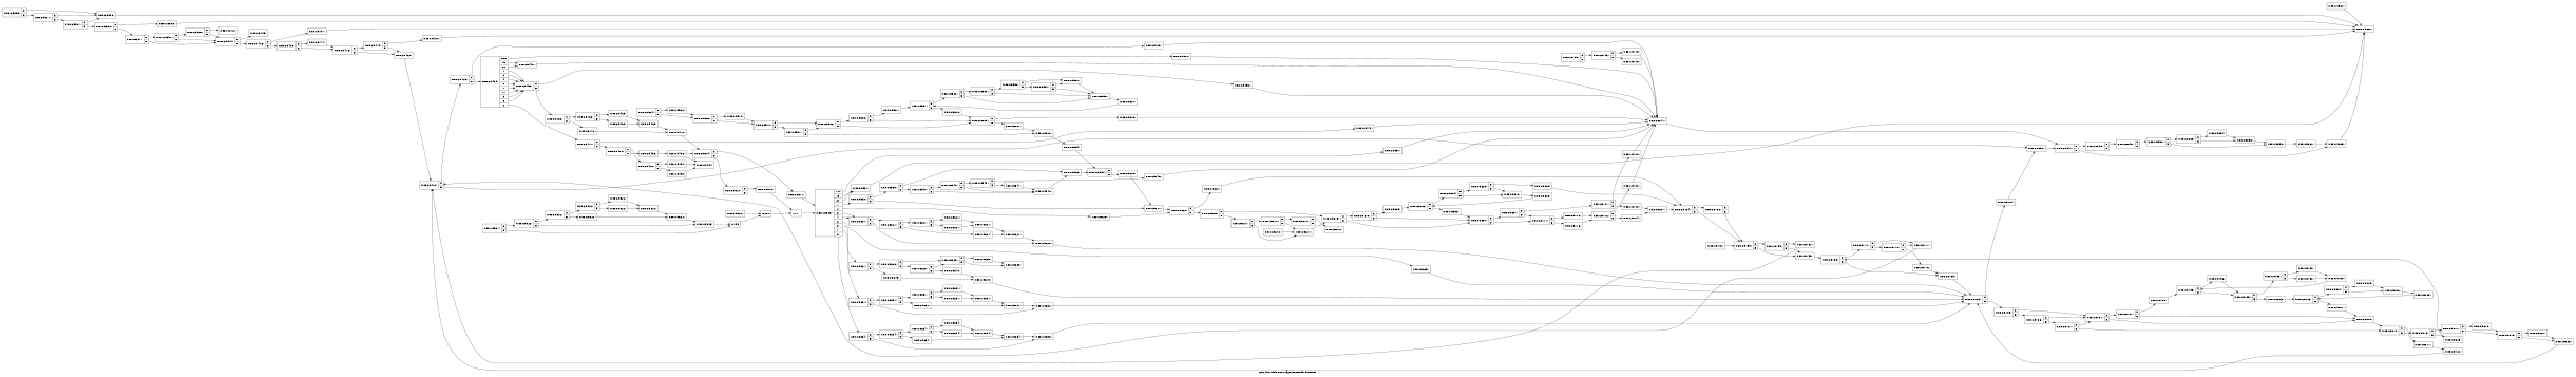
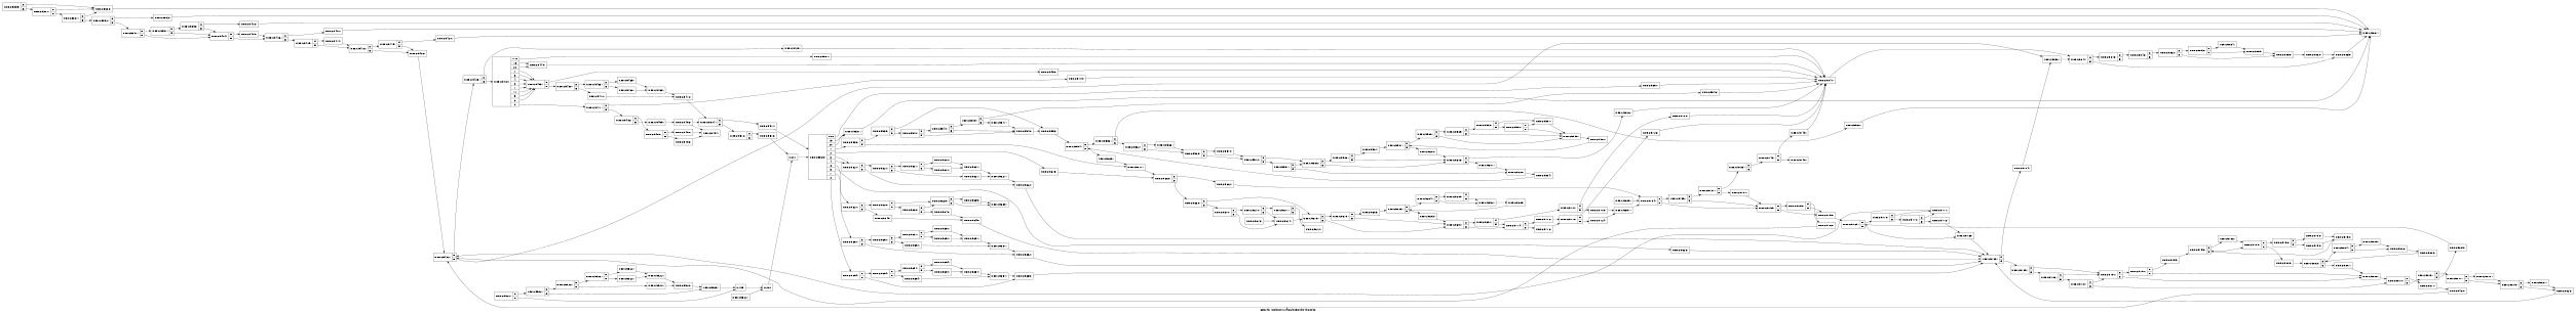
  digraph {
    label="CFG for 'xmlDOMWrapCloneNode' function"
    rankdir=LR
    node [shape=record]
    n1 [label="{tree.c:9359:|{<s0>T|<s1>F}}"]
    n2 [label="{tree.c:9388:}"]
    n3 [label="{tree.c:9387:|{<s0>T|<s1>F}}"]
    n4 [label="{tree.c:9867:}"]
    n5 [label="{tree.c:9387:|{<s0>T|<s1>F}}"]
    n6 [label="{tree.c:9392:|{<s0>T|<s1>F}}"]
    n7 [label="{tree.c:9393:}"]
    n8 [label="{tree.c:9397:|{<s0>T|<s1>F}}"]
    n9 [label="{tree.c:9397:|{<s0>T|<s1>F}}"]
    n10 [label="{tree.c:9404:|{<s0>T|<s1>F}}"]
    n11 [label="{tree.c:9398:|{<s0>T|<s1>F}}"]
    n12 [label="{tree.c:9405:}"]
    n13 [label="{tree.c:9406:|{<s0>T|<s1>F}}"]
    n14 [label="{tree.c:9402:}"]
    n15 [label="{tree.c:9407:}"]
    n16 [label="{tree.c:9409:|{<s0>T|<s1>F}}"]
    n17 [label="{tree.c:9414:}"]
    n18 [label="{tree.c:9416:|{<s0>T|<s1>F}}"]
    n19 [label="{tree.c:9419:|{<s0>T|<s1>F}}"]
    n20 [label="{tree.c:9422:}"]
    n21 [label="{tree.c:9420:}"]
    n22 [label="{tree.c:9422:|{<s0>T|<s1>F}}"]
    n23 [label="{tree.c:9423:|{<s0>T|<s1>F}}"]
    n24 [label="{tree.c:9838:}"]
    n25 [label="{tree.c:9429:}"]
    n26 [label="{tree.c:9434:|{<s0>tree|<s1>19|<s2>20|<s3>1|<s4>3|<s5>4|<s6>8|<s7>7|<s8>11|<s9>5|<s10>6|<s11>2}}"]
    n27 [label="{tree.c:9847:|{<s0>T|<s1>F}}"]
    n28 [label="{tree.c:9841:}"]
    n29 [label="{tree.c:9501:}"]
    n30 [label="{tree.c:9440:}"]
    n31 [label="{tree.c:9453:|{<s0>T|<s1>F}}"]
    n32 [label="{tree.c:9477:|{<s0>T|<s1>F}}"]
    n33 [label="{tree.c:9848:|{<s0>T|<s1>F}}"]
    n34 [label="{tree.c:9865:}"]
    n35 [label="{tree.c:9455:}"]
    n36 [label="{tree.c:9458:|{<s0>T|<s1>F}}"]
    n37 [label="{tree.c:9479:}"]
    n38 [label="{tree.c:9482:|{<s0>T|<s1>F}}"]
    n39 [label="{tree.c:9463:|{<s0>T|<s1>F}}"]
    n40 [label="{tree.c:9470:}"]
    n41 [label="{tree.c:9488:|{<s0>T|<s1>F}}"]
    n42 [label="{tree.c:9495:}"]
    n43 [label="{tree.c:9465:}"]
    n44 [label="{tree.c:9468:}"]
    n45 [label="{tree.c:9472:}"]
    n46 [label="{tree.c:9469:}"]
    n47 [label="{tree.c:9504:|{<s0>T|<s1>F}}"]
    n48 [label="{tree.c:9511:}"]
    n49 [label="{tree.c:9512:|{<s0>T|<s1>F}}"]
    n50 [label="{tree.c:9525:|{<s0>tree|<s1>19|<s2>20|<s3>1|<s4>2|<s5>3|<s6>4|<s7>6|<s8>5|<s9>7|<s10>8}}"]
    n51 [label="{tree.c:9518:}"]
    n52 [label="{tree.c:9490:}"]
    n53 [label="{tree.c:9493:}"]
    n54 [label="{tree.c:9496:}"]
    n55 [label="{tree.c:9494:}"]
    n56 [label="{tree.c:9657:}"]
    n57 [label="{tree.c:9531:}"]
    n58 [label="{tree.c:9533:|{<s0>T|<s1>F}}"]
    n59 [label="{tree.c:9615:}"]
    n60 [label="{tree.c:9621:|{<s0>T|<s1>F}}"]
    n61 [label="{tree.c:9625:}"]
    n62 [label="{tree.c:9627:|{<s0>T|<s1>F}}"]
    n63 [label="{tree.c:9651:|{<s0>T|<s1>F}}"]
    n64 [label="{tree.c:9654:|{<s0>T|<s1>F}}"]
    n65 [label="{%201}"]
    n66 [label="{tree.c:9539:|{<s0>T|<s1>F}}"]
    n67 [label="{tree.c:9611:}"]
    n68 [label="{tree.c:9660:|{<s0>T|<s1>F}}"]
    n69 [label="{tree.c:9621:|{<s0>T|<s1>F}}"]
    n70 [label="{tree.c:9622:}"]
    n71 [label="{tree.c:9783:|{<s0>T|<s1>F}}"]
    n72 [label="{tree.c:9628:|{<s0>T|<s1>F}}"]
    n73 [label="{tree.c:9645:}"]
    n74 [label="{tree.c:9651:|{<s0>T|<s1>F}}"]
    n75 [label="{tree.c:9652:}"]
    n76 [label="{tree.c:9654:|{<s0>T|<s1>F}}"]
    n77 [label="{tree.c:9655:}"]
    n78 [label="{tree.c:9520:}"]
    n79 [label="{%200}"]
    n80 [label="{tree.c:9521:|{<s0>T|<s1>F}}"]
    n81 [label="{tree.c:9522:|{<s0>T|<s1>F}}"]
    n82 [label="{%199}"]
    n83 [label="{tree.c:9522:|{<s0>T|<s1>F}}"]
    n84 [label="{tree.c:9523:}"]
    n85 [label="{tree.c:9522:|{<s0>T|<s1>F}}"]
    n86 [label="{tree.c:9522:}"]
    n87 [label="{tree.c:9522:}"]
    n88 [label="{tree.c:9522:}"]
    n89 [label="{tree.c:9522:}"]
    n90 [label="{tree.c:9522:}"]
    n91 [label="{tree.c:9553:}"]
    n92 [label="{tree.c:9540:|{<s0>T|<s1>F}}"]
    n93 [label="{tree.c:9661:}"]
    n94 [label="{tree.c:9669:|{<s0>T|<s1>F}}"]
    n95 [label="{tree.c:9621:|{<s0>T|<s1>F}}"]
    n96 [label="{tree.c:9621:}"]
    n97 [label="{tree.c:9784:}"]
    n98 [label="{tree.c:9785:|{<s0>T|<s1>F}}"]
    n99 [label="{tree.c:9629:|{<s0>T|<s1>F}}"]
    n100 [label="{tree.c:9628:|{<s0>T|<s1>F}}"]
    n101 [label="{tree.c:9649:}"]
    n102 [label="{tree.c:9651:|{<s0>T|<s1>F}}"]
    n103 [label="{tree.c:9651:}"]
    n104 [label="{tree.c:9654:|{<s0>T|<s1>F}}"]
    n105 [label="{tree.c:9654:}"]
    n106 [label="{tree.c:9554:|{<s0>T|<s1>F}}"]
    n107 [label="{tree.c:9540:|{<s0>T|<s1>F}}"]
    n108 [label="{tree.c:9548:}"]
+   n109 [label="{tree.c:9558:|{<s0>T|<s1>F}}"]
    n110 [label="{tree.c:9609:}"]
    n111 [label="{tree.c:9545:|{<s0>T|<s1>F}}"]
    n112 [label="{tree.c:9546:}"]
    n113 [label="{tree.c:9547:}"]
    n114 [label="{tree.c:9560:}"]
    n115 [label="{tree.c:9564:|{<s0>T|<s1>F}}"]
    n116 [label="{tree.c:9568:}"]
    n117 [label="{tree.c:9569:|{<s0>T|<s1>F}}"]
    n118 [label="{tree.c:9570:}"]
    n119 [label="{tree.c:9572:|{<s0>T|<s1>F}}"]
    n120 [label="{tree.c:9586:|{<s0>T|<s1>F}}"]
    n121 [label="{tree.c:9581:|{<s0>T|<s1>F}}"]
    n122 [label="{tree.c:9586:|{<s0>T|<s1>F}}"]
    n123 [label="{tree.c:9605:|{<s0>T|<s1>F}}"]
    n124 [label="{tree.c:9608:}"]
    n125 [label="{tree.c:9587:}"]
    n126 [label="{tree.c:9606:}"]
    n127 [label="{tree.c:9607:}"]
    n128 [label="{tree.c:9554:}"]
    n129 [label="{tree.c:9587:|{<s0>T|<s1>F}}"]
    n130 [label="{tree.c:9588:|{<s0>T|<s1>F}}"]
    n131 [label="{tree.c:9600:}"]
    n132 [label="{tree.c:9589:|{<s0>T|<s1>F}}"]
    n133 [label="{tree.c:9599:}"]
    n134 [label="{tree.c:9590:|{<s0>T|<s1>F}}"]
    n135 [label="{tree.c:9587:}"]
    n136 [label="{tree.c:9597:}"]
    n137 [label="{tree.c:9591:|{<s0>T|<s1>F}}"]
    n138 [label="{tree.c:9734:|{<s0>T|<s1>F}}"]
    n139 [label="{tree.c:9679:|{<s0>T|<s1>F}}"]
    n140 [label="{tree.c:9670:|{<s0>T|<s1>F}}"]
    n141 [label="{tree.c:9621:}"]
    n142 [label="{tree.c:9621:}"]
    n143 [label="{tree.c:9621:}"]
    n144 [label="{tree.c:9621:}"]
    n145 [label="{tree.c:9791:|{<s0>T|<s1>F}}"]
    n146 [label="{tree.c:9786:|{<s0>T|<s1>F}}"]
    n147 [label="{tree.c:9635:}"]
    n148 [label="{tree.c:9639:}"]
    n149 [label="{tree.c:9640:}"]
    n150 [label="{tree.c:9651:}"]
    n151 [label="{tree.c:9651:}"]
    n152 [label="{tree.c:9651:}"]
    n153 [label="{tree.c:9651:}"]
    n154 [label="{tree.c:9654:}"]
    n155 [label="{tree.c:9654:}"]
    n156 [label="{tree.c:9654:}"]
    n157 [label="{tree.c:9654:}"]
    n158 [label="{tree.c:9735:|{<s0>T|<s1>F}}"]
    n159 [label="{tree.c:9759:|{<s0>T|<s1>F}}"]
    n160 [label="{tree.c:9679:|{<s0>T|<s1>F}}"]
    n161 [label="{tree.c:9697:|{<s0>T|<s1>F}}"]
    n162 [label="{tree.c:9670:|{<s0>T|<s1>F}}"]
    n163 [label="{tree.c:9674:}"]
+   n164 [label="{tree.c:9737:|{<s0>T|<s1>F}}"]
    n165 [label="{tree.c:9759:|{<s0>T|<s1>F}}"]
    n166 [label="{tree.c:9759:}"]
    n167 [label="{tree.c:9683:}"]
    n168 [label="{tree.c:9697:|{<s0>T|<s1>F}}"]
    n169 [label="{tree.c:9714:|{<s0>T|<s1>F}}"]
    n170 [label="{tree.c:9671:|{<s0>T|<s1>F}}"]
    n171 [label="{tree.c:9672:}"]
    n172 [label="{tree.c:9673:}"]
    n173 [label="{tree.c:9683:|{<s0>T|<s1>F}}"]
    n174 [label="{tree.c:9701:|{<s0>T|<s1>F}}"]
    n175 [label="{tree.c:9716:}"]
    n176 [label="{tree.c:9716:}"]
    n177 [label="{tree.c:9684:|{<s0>T|<s1>F}}"]
    n178 [label="{tree.c:9693:}"]
    n179 [label="{tree.c:9685:|{<s0>T|<s1>F}}"]
    n180 [label="{tree.c:9692:}"]
    n181 [label="{tree.c:9689:}"]
    n182 [label="{tree.c:9683:}"]
    n183 [label="{tree.c:9708:}"]
    n184 [label="{tree.c:9709:}"]
    n185 [label="{tree.c:9716:|{<s0>T|<s1>F}}"]
    n186 [label="{tree.c:9697:}"]
    n187 [label="{tree.c:9723:}"]
    n188 [label="{tree.c:9724:}"]
    n189 [label="{tree.c:9739:|{<s0>T|<s1>F}}"]
    n190 [label="{tree.c:9751:}"]
    n191 [label="{tree.c:9760:}"]
    n192 [label="{tree.c:9769:|{<s0>T|<s1>F}}"]
    n193 [label="{tree.c:9743:|{<s0>T|<s1>F}}"]
    n194 [label="{tree.c:9745:}"]
    n195 [label="{tree.c:9748:}"]
    n196 [label="{tree.c:9770:|{<s0>T|<s1>F}}"]
    n197 [label="{tree.c:9769:}"]
    n198 [label="{tree.c:9771:}"]
    n199 [label="{tree.c:9770:|{<s0>T|<s1>F}}"]
    n200 [label="{tree.c:9776:}"]
    n201 [label="{tree.c:9791:|{<s0>T|<s1>F}}"]
    n202 [label="{tree.c:9808:}"]
    n203 [label="{tree.c:9787:|{<s0>T|<s1>F}}"]
    n204 [label="{tree.c:9795:}"]
    n205 [label="{tree.c:9810:|{<s0>T|<s1>F}}"]
    n206 [label="{tree.c:9811:}"]
    n207 [label="{tree.c:9813:|{<s0>T|<s1>F}}"]
    n208 [label="{tree.c:9422:}"]
    n209 [label="{tree.c:9817:|{<s0>T|<s1>F}}"]
    n210 [label="{tree.c:9829:}"]
    n211 [label="{tree.c:9795:|{<s0>T|<s1>F}}"]
    n212 [label="{tree.c:9796:}"]
    n213 [label="{tree.c:9795:|{<s0>T|<s1>F}}"]
    n214 [label="{tree.c:9798:|{<s0>T|<s1>F}}"]
    n215 [label="{tree.c:9803:}"]
    n216 [label="{tree.c:9798:}"]
    n217 [label="{tree.c:9798:}"]
    n218 [label="{tree.c:9803:|{<s0>T|<s1>F}}"]
    n219 [label="{tree.c:9798:}"]
    n220 [label="{tree.c:9804:|{<s0>T|<s1>F}}"]
    n221 [label="{tree.c:9807:}"]
    n222 [label="{tree.c:9805:}"]
    n223 [label="{tree.c:9806:}"]
    n224 [label="{tree.c:9803:}"]
    n225 [label="{tree.c:9818:}"]
    n226 [label="{tree.c:9819:|{<s0>T|<s1>F}}"]
    n227 [label="{tree.c:9821:}"]
    n228 [label="{tree.c:9825:}"]
    n229 [label="{tree.c:9848:|{<s0>T|<s1>F}}"]
    n230 [label="{tree.c:9852:|{<s0>T|<s1>F}}"]
    n231 [label="{tree.c:9853:|{<s0>T|<s1>F}}"]
    n232 [label="{tree.c:9858:}"]
    n233 [label="{tree.c:9860:}"]
    n234 [label="{tree.c:9854:}"]
    n235 [label="{tree.c:9855:}"]
    n1 -> n2 [tailport=s0]
    n1 -> n3 [tailport=s1]
    n2 -> n4
    n3 -> n2 [tailport=s0]
    n3 -> n5 [tailport=s1]
    n5 -> n2 [tailport=s0]
    n5 -> n6 [tailport=s1]
    n6 -> n7 [tailport=s0]
    n6 -> n8 [tailport=s1]
    n7 -> n4
    n8 -> n9 [tailport=s0]
    n8 -> n10 [tailport=s1]
    n9 -> n10 [tailport=s1]
    n9 -> n11 [tailport=s0]
    n10 -> n12 [tailport=s0]
    n10 -> n13 [tailport=s1]
    n11 -> n10 [tailport=s1]
    n11 -> n14 [tailport=s0]
+   n12 -> n13
    n13 -> n15 [tailport=s0]
    n13 -> n16 [tailport=s1]
+   n14 -> n4
    n15 -> n4
    n16 -> n17 [tailport=s0]
    n16 -> n18 [tailport=s1]
    n17 -> n18
    n18 -> n19 [tailport=s0]
    n18 -> n20 [tailport=s1]
    n19 -> n20 [tailport=s1]
    n19 -> n21 [tailport=s0]
    n20 -> n22
    n21 -> n4
    n22 -> n23 [tailport=s0]
    n22 -> n24 [tailport=s1]
    n23 -> n25 [tailport=s0]
    n23 -> n26 [tailport=s1]
    n24 -> n27
    n25 -> n28
    n26 -> n29 [tailport=s0]
    n26 -> n30 [tailport=s1]
    n26 -> n30 [tailport=s2]
    n26 -> n31 [tailport=s3]
    n26 -> n31 [tailport=s4]
    n26 -> n31 [tailport=s5]
    n26 -> n31 [tailport=s6]
    n26 -> n31 [tailport=s7]
    n26 -> n31 [tailport=s8]
    n26 -> n31 [tailport=s9]
    n26 -> n31 [tailport=s10]
    n26 -> n32 [tailport=s11]
    n27 -> n33 [tailport=s0]
    n27 -> n34 [tailport=s1]
    n28 -> n27
    n29 -> n28
    n30 -> n28
    n31 -> n35 [tailport=s0]
    n31 -> n36 [tailport=s1]
    n32 -> n37 [tailport=s0]
    n32 -> n38 [tailport=s1]
    n33 -> n229 [tailport=s0]
    n34 -> n4
    n35 -> n28
    n36 -> n39 [tailport=s0]
    n36 -> n40 [tailport=s1]
    n37 -> n28
    n38 -> n41 [tailport=s0]
    n38 -> n42 [tailport=s1]
    n39 -> n43 [tailport=s0]
    n39 -> n44 [tailport=s1]
    n40 -> n45
    n41 -> n52 [tailport=s0]
    n41 -> n53 [tailport=s1]
    n42 -> n54
    n43 -> n46
    n44 -> n46
    n45 -> n47
    n46 -> n45
    n47 -> n48 [tailport=s0]
    n47 -> n49 [tailport=s1]
    n48 -> n50
    n49 -> n51 [tailport=s0]
    n50 -> n56 [tailport=s0]
    n50 -> n57 [tailport=s1]
    n50 -> n57 [tailport=s2]
    n50 -> n58 [tailport=s3]
    n50 -> n59 [tailport=s4]
    n50 -> n60 [tailport=s5]
    n50 -> n60 [tailport=s6]
    n50 -> n61 [tailport=s7]
    n50 -> n62 [tailport=s8]
    n50 -> n63 [tailport=s9]
    n50 -> n64 [tailport=s10]
    n51 -> n65
    n52 -> n55
    n53 -> n55
    n54 -> n47
    n54 -> n55
    n56 -> n28
    n57 -> n4
    n58 -> n66 [tailport=s0]
    n58 -> n67 [tailport=s1]
    n59 -> n68
    n60 -> n69 [tailport=s0]
    n60 -> n70 [tailport=s1]
    n61 -> n71
    n62 -> n72 [tailport=s0]
    n62 -> n73 [tailport=s1]
    n63 -> n74 [tailport=s0]
    n63 -> n75 [tailport=s1]
    n64 -> n76 [tailport=s0]
    n64 -> n77 [tailport=s1]
    n65 -> n50
    n66 -> n91 [tailport=s0]
    n66 -> n92 [tailport=s1]
    n67 -> n68
    n68 -> n93 [tailport=s0]
    n68 -> n94 [tailport=s1]
    n69 -> n95 [tailport=s0]
    n69 -> n96 [tailport=s1]
    n70 -> n71
    n71 -> n97 [tailport=s0]
    n71 -> n98 [tailport=s1]
    n72 -> n99 [tailport=s0]
    n72 -> n100 [tailport=s1]
    n73 -> n101
    n74 -> n102 [tailport=s0]
    n74 -> n103 [tailport=s1]
    n75 -> n71
    n76 -> n104 [tailport=s0]
    n76 -> n105 [tailport=s1]
    n77 -> n71
    n78 -> n79
    n79 -> n65
    n80 -> n81 [tailport=s0]
    n80 -> n82 [tailport=s1]
    n81 -> n83 [tailport=s0]
    n81 -> n84 [tailport=s1]
    n82 -> n79
    n83 -> n85 [tailport=s0]
    n83 -> n86 [tailport=s1]
    n84 -> n82
    n85 -> n87 [tailport=s0]
    n85 -> n88 [tailport=s1]
    n86 -> n89
    n87 -> n90
    n88 -> n90
    n89 -> n84
    n90 -> n89
    n91 -> n106
    n92 -> n107 [tailport=s0]
    n92 -> n108 [tailport=s1]
    n93 -> n138
    n94 -> n139 [tailport=s0]
    n94 -> n140 [tailport=s1]
    n95 -> n141 [tailport=s0]
    n95 -> n142 [tailport=s1]
    n96 -> n143
    n97 -> n24
    n98 -> n145 [tailport=s0]
    n98 -> n146 [tailport=s1]
    n99 -> n147 [tailport=s0]
    n99 -> n148 [tailport=s1]
    n100 -> n99 [tailport=s0]
    n100 -> n149 [tailport=s1]
    n101 -> n71
    n102 -> n150 [tailport=s0]
    n102 -> n151 [tailport=s1]
    n103 -> n152
    n104 -> n154 [tailport=s0]
    n104 -> n155 [tailport=s1]
    n105 -> n156
+   n106 -> n109 [tailport=s0]
    n106 -> n110 [tailport=s1]
    n107 -> n108 [tailport=s1]
    n107 -> n111 [tailport=s0]
    n108 -> n91
+   n109 -> n114 [tailport=s0]
+   n109 -> n115 [tailport=s1]
    n110 -> n67
    n111 -> n112 [tailport=s0]
    n111 -> n113 [tailport=s1]
    n112 -> n28
    n113 -> n108
    n114 -> n4
    n115 -> n116 [tailport=s0]
    n115 -> n117 [tailport=s1]
    n116 -> n117
    n117 -> n118 [tailport=s0]
    n117 -> n119 [tailport=s1]
    n118 -> n119
    n119 -> n120 [tailport=s0]
    n119 -> n121 [tailport=s1]
    n120 -> n122 [tailport=s0]
    n120 -> n123 [tailport=s1]
    n121 -> n120 [tailport=s0]
    n121 -> n124 [tailport=s1]
    n122 -> n123 [tailport=s1]
    n122 -> n125 [tailport=s0]
    n123 -> n126 [tailport=s0]
    n123 -> n127 [tailport=s1]
    n124 -> n128
    n125 -> n129
    n126 -> n28
    n127 -> n124
    n128 -> n106
    n129 -> n130 [tailport=s0]
    n129 -> n131 [tailport=s1]
    n130 -> n132 [tailport=s0]
    n130 -> n133 [tailport=s1]
    n131 -> n123
    n132 -> n133 [tailport=s1]
    n132 -> n134 [tailport=s0]
    n133 -> n135
    n134 -> n136 [tailport=s0]
    n134 -> n137 [tailport=s1]
    n135 -> n129
    n136 -> n133
    n137 -> n133 [tailport=s1]
    n137 -> n136 [tailport=s0]
    n138 -> n158 [tailport=s0]
    n138 -> n159 [tailport=s1]
    n139 -> n160 [tailport=s0]
    n139 -> n161 [tailport=s1]
    n140 -> n162 [tailport=s0]
    n140 -> n163 [tailport=s1]
    n141 -> n144
    n142 -> n144
    n143 -> n70
    n144 -> n143
    n145 -> n201 [tailport=s0]
    n145 -> n202 [tailport=s1]
    n146 -> n145 [tailport=s0]
    n146 -> n203 [tailport=s1]
    n147 -> n148
    n149 -> n101
    n150 -> n153
    n151 -> n153
    n152 -> n75
    n153 -> n152
    n154 -> n157
    n155 -> n157
    n156 -> n77
    n157 -> n156
    n158 -> n159 [tailport=s1]
+   n158 -> n164 [tailport=s0]
    n159 -> n165 [tailport=s0]
    n159 -> n166 [tailport=s1]
    n160 -> n161 [tailport=s1]
    n160 -> n167 [tailport=s0]
    n161 -> n168 [tailport=s0]
    n161 -> n169 [tailport=s1]
    n162 -> n163 [tailport=s1]
    n162 -> n170 [tailport=s0]
    n163 -> n139
+   n164 -> n189 [tailport=s0]
+   n164 -> n190 [tailport=s1]
    n165 -> n166 [tailport=s1]
    n165 -> n191 [tailport=s0]
    n166 -> n192
    n167 -> n173
    n168 -> n169 [tailport=s1]
    n168 -> n174 [tailport=s0]
    n169 -> n175 [tailport=s0]
    n169 -> n176 [tailport=s1]
    n170 -> n171 [tailport=s0]
    n172 -> n163
    n173 -> n177 [tailport=s0]
    n173 -> n178 [tailport=s1]
    n174 -> n183 [tailport=s0]
    n174 -> n184 [tailport=s1]
    n175 -> n185
    n176 -> n185
    n177 -> n179 [tailport=s0]
    n177 -> n180 [tailport=s1]
    n178 -> n161
    n179 -> n180 [tailport=s1]
-   n179 -> n181 [tailport=s0]
    n180 -> n182
    n181 -> n138
    n182 -> n173
    n183 -> n28
    n184 -> n186
    n185 -> n187 [tailport=s0]
    n185 -> n188 [tailport=s1]
    n186 -> n138
    n187 -> n28
    n188 -> n186
    n189 -> n193 [tailport=s0]
    n190 -> n159
    n191 -> n22
    n192 -> n196 [tailport=s0]
    n192 -> n197 [tailport=s1]
    n193 -> n194 [tailport=s0]
    n193 -> n195 [tailport=s1]
    n194 -> n28
    n196 -> n198 [tailport=s0]
    n196 -> n199 [tailport=s1]
    n197 -> n71
    n198 -> n22
    n199 -> n198 [tailport=s0]
    n199 -> n200 [tailport=s1]
    n200 -> n197
    n201 -> n202 [tailport=s1]
    n201 -> n204 [tailport=s0]
    n202 -> n205
    n203 -> n145 [tailport=s0]
    n203 -> n205 [tailport=s1]
    n204 -> n211
    n205 -> n206 [tailport=s0]
    n205 -> n207 [tailport=s1]
    n206 -> n208
    n207 -> n209 [tailport=s0]
    n207 -> n210 [tailport=s1]
    n208 -> n22
    n209 -> n225 [tailport=s0]
    n209 -> n226 [tailport=s1]
    n210 -> n192
    n211 -> n212 [tailport=s0]
    n211 -> n213 [tailport=s1]
    n212 -> n213
    n213 -> n214 [tailport=s0]
    n213 -> n215 [tailport=s1]
    n214 -> n216 [tailport=s0]
    n214 -> n217 [tailport=s1]
    n215 -> n218
    n216 -> n219
    n217 -> n219
    n218 -> n220 [tailport=s0]
    n218 -> n221 [tailport=s1]
    n219 -> n211
    n220 -> n222 [tailport=s0]
    n220 -> n223 [tailport=s1]
    n221 -> n202
    n222 -> n223
    n223 -> n224
    n224 -> n218
    n225 -> n226
    n226 -> n227 [tailport=s0]
    n226 -> n228 [tailport=s1]
    n227 -> n228
    n228 -> n71
    n229 -> n230 [tailport=s0]
    n230 -> n231 [tailport=s0]
    n230 -> n232 [tailport=s1]
    n231 -> n234 [tailport=s0]
    n231 -> n235 [tailport=s1]
    n232 -> n233
    n233 -> n34
    n234 -> n235
    n235 -> n232
  }
